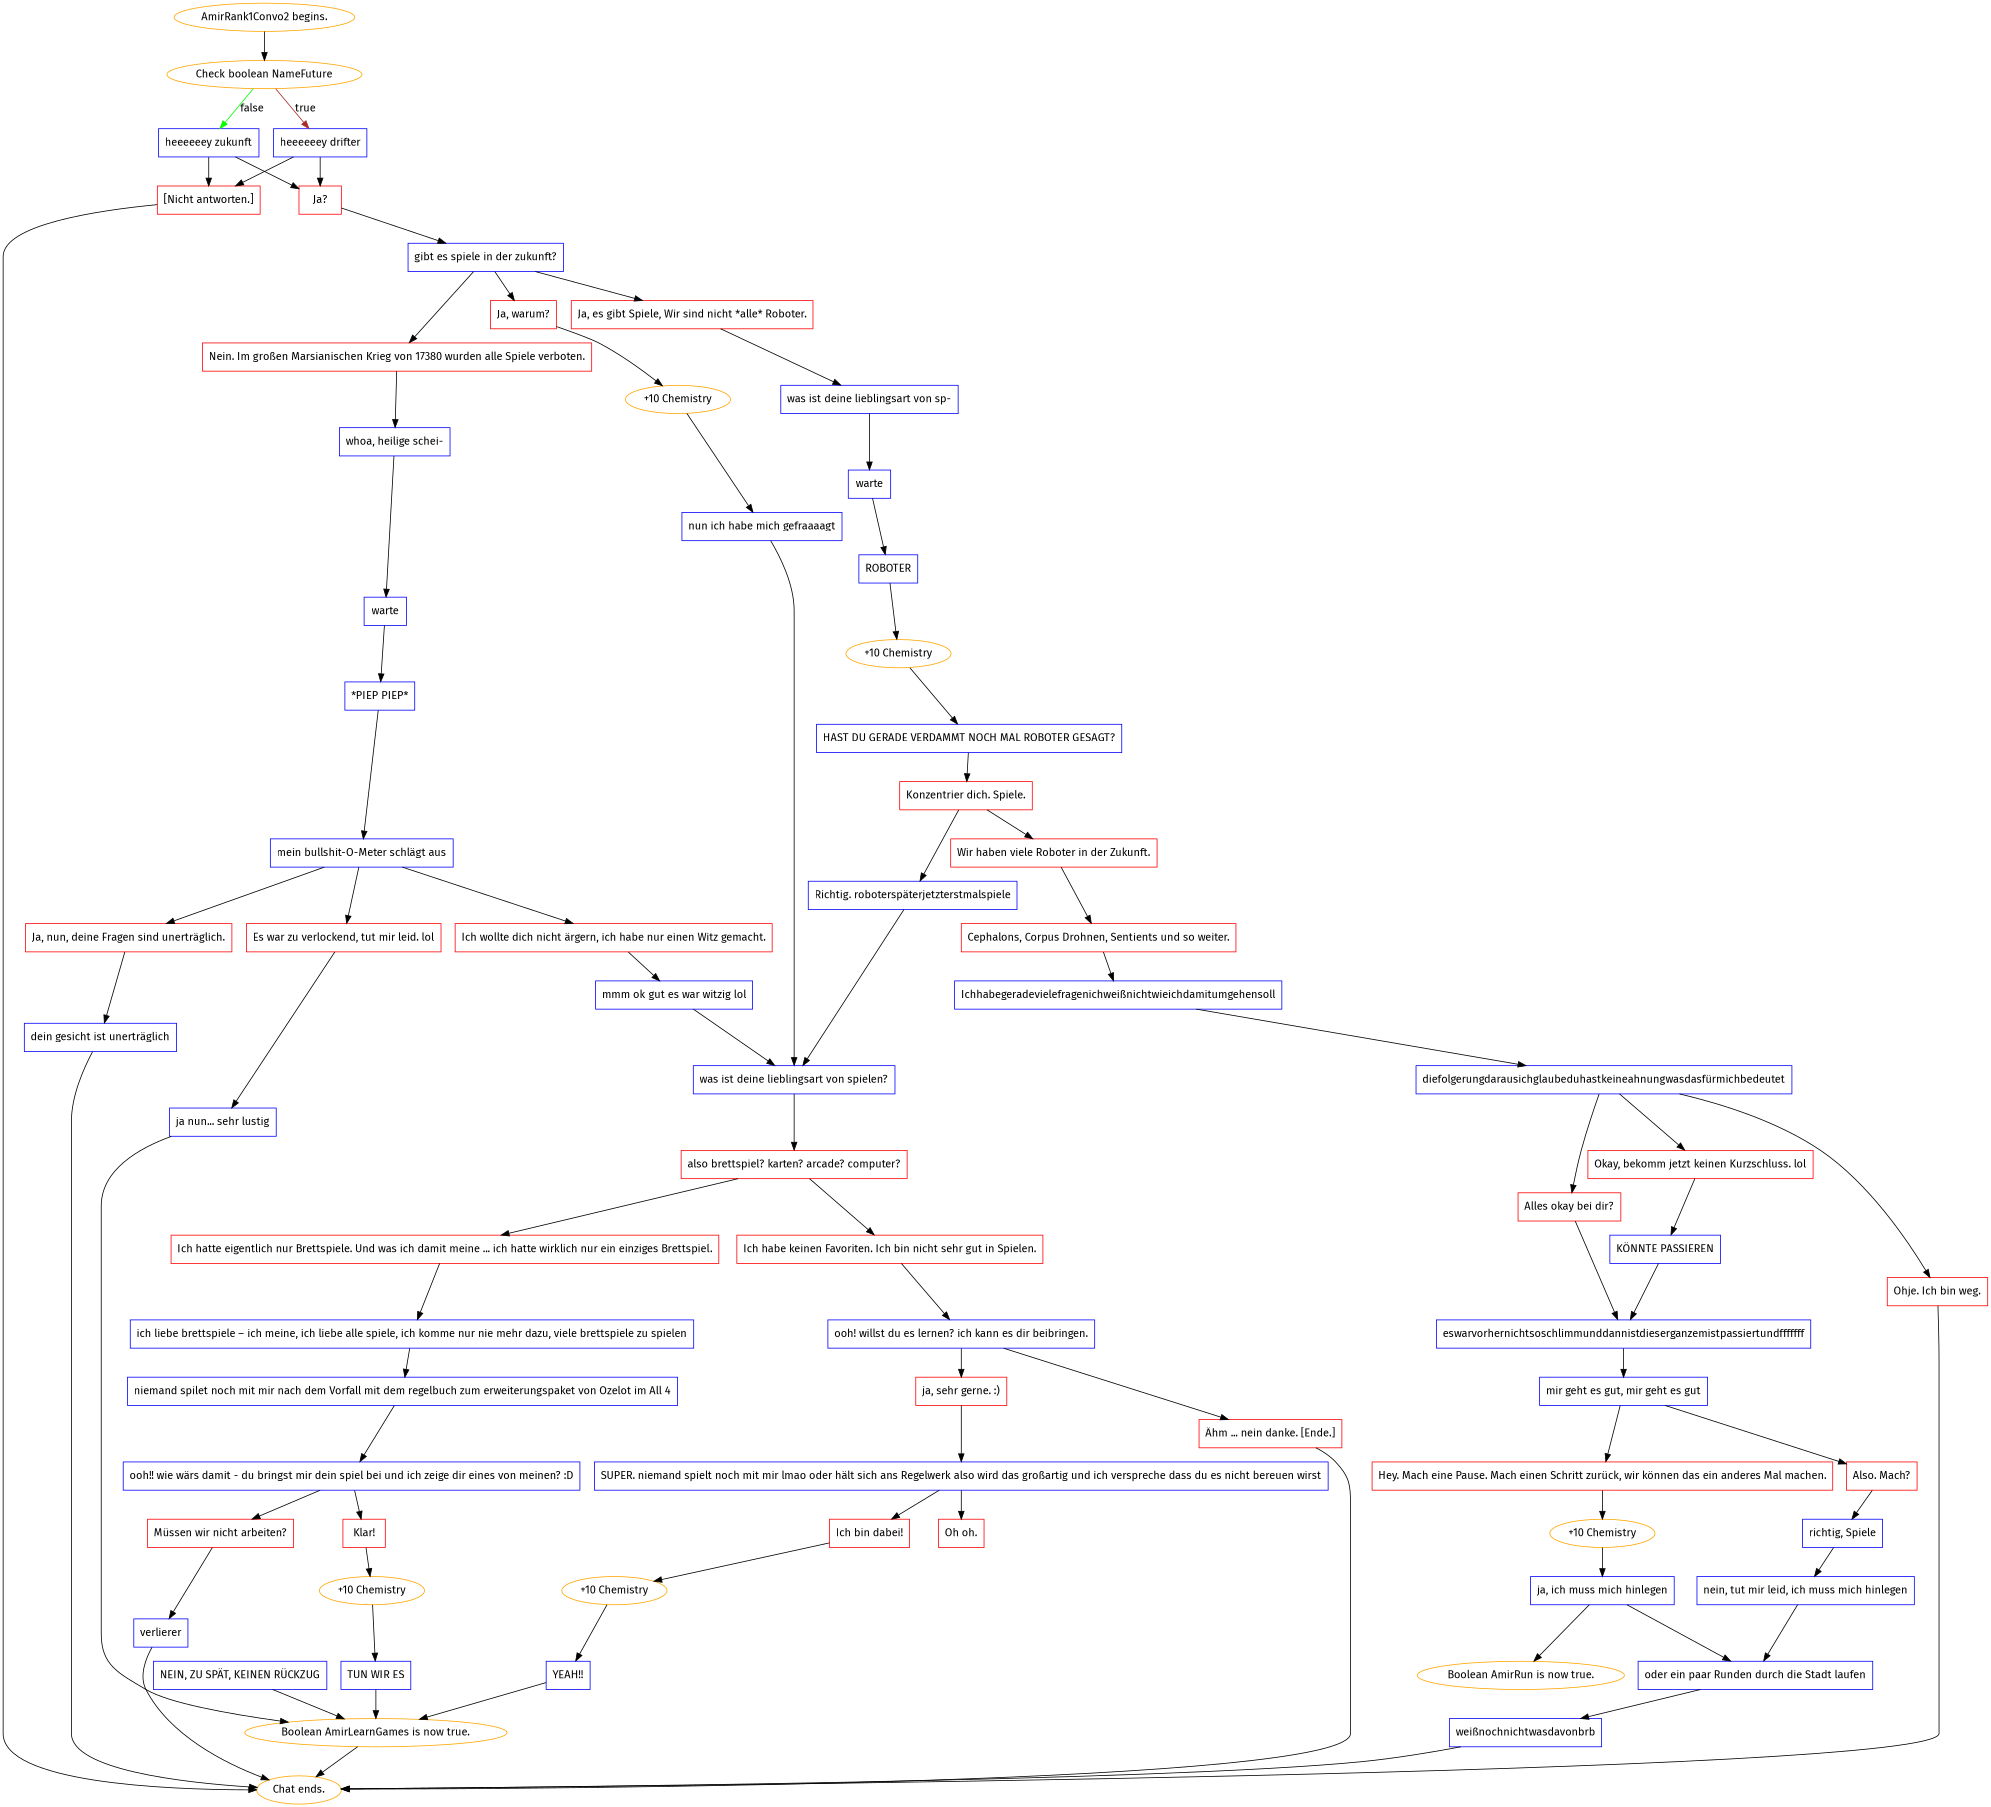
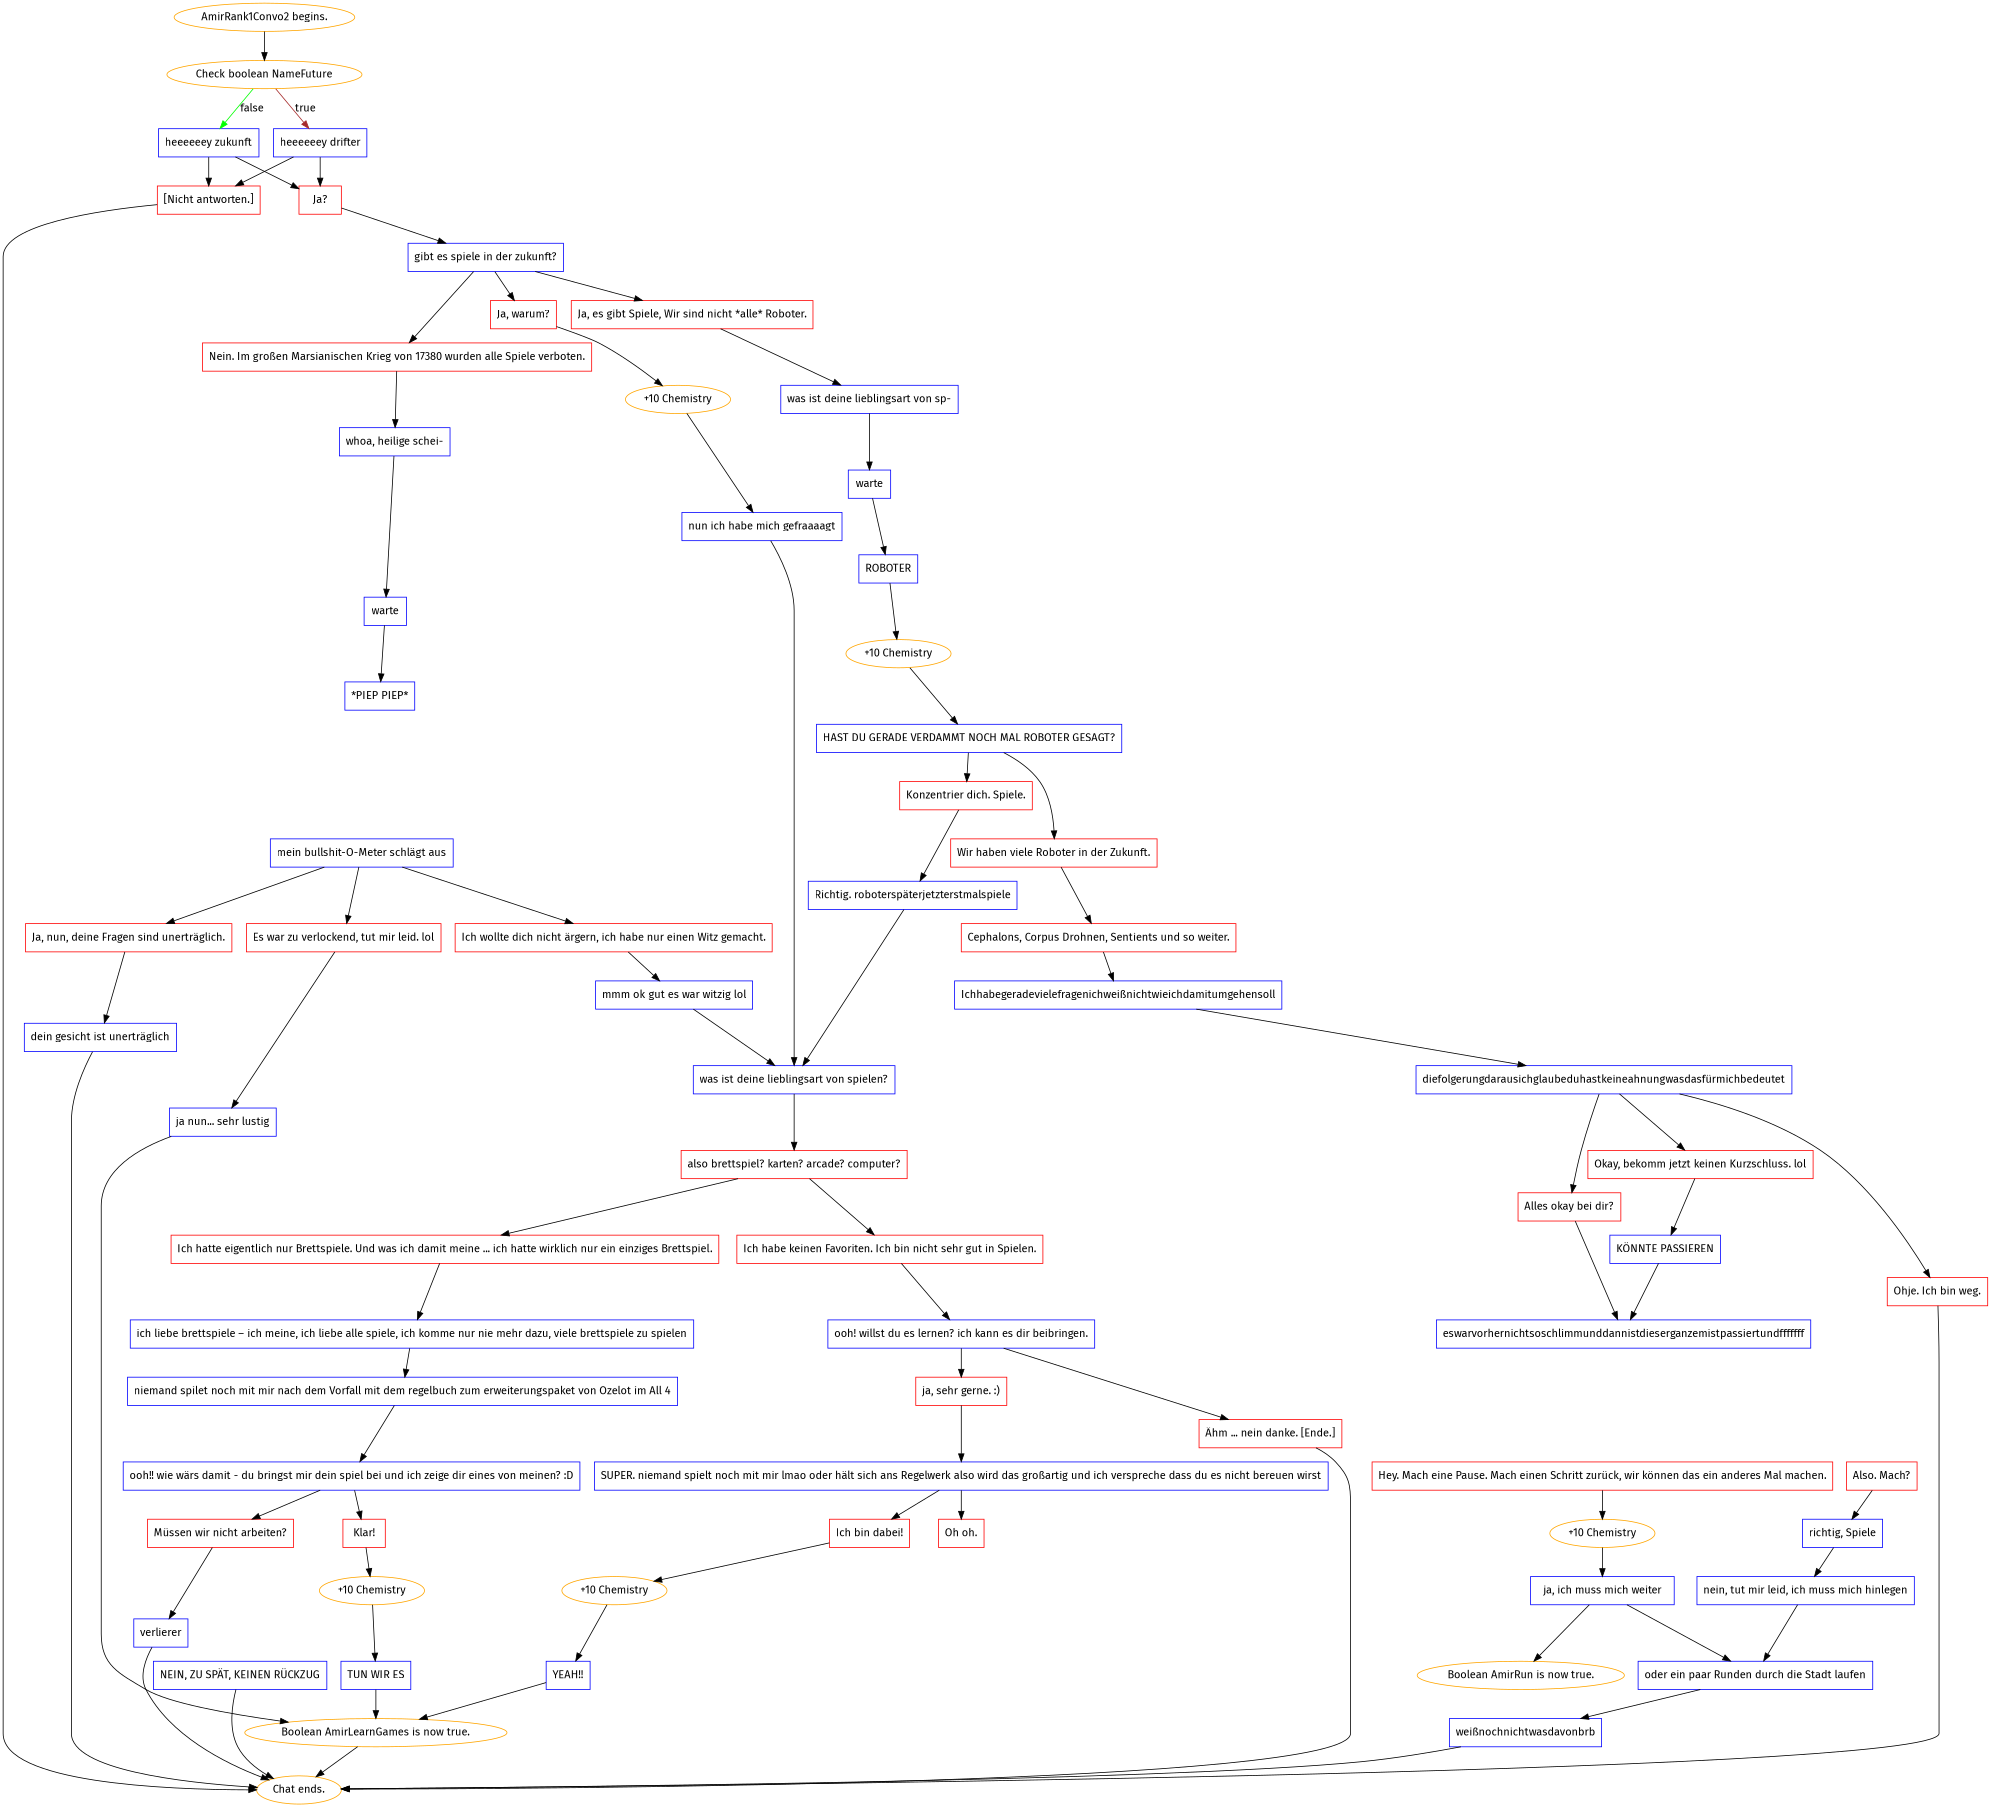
  digraph {
    fontname="Fira Sans"
    node [color=blue fontname="Fira Sans" shape=box]
    edge [fontname="Fira Sans"]
    "AmirRank1Convo2 begins." [color=orange shape=""]
    n2 [color=orange label="Check boolean NameFuture" shape=""]
    n3 [label="heeeeeey zukunft"]
    n4 [label="heeeeeey drifter"]
    n5 [color=red label="Ja?"]
    n6 [color=red label="[Nicht antworten.]"]
    n7 [label="gibt es spiele in der zukunft?"]
    "Chat ends." [color=orange shape=""]
    n9 [color=red label="Nein. Im großen Marsianischen Krieg von 17380 wurden alle Spiele verboten."]
    n10 [color=red label="Ja, warum?"]
    n11 [color=red label="Ja, es gibt Spiele, Wir sind nicht *alle* Roboter."]
    n12 [label="whoa, heilige schei-"]
    n13 [color=orange label="+10 Chemistry" shape=""]
    n14 [label="was ist deine lieblingsart von sp-"]
    n15 [label=warte]
    n16 [label="nun ich habe mich gefraaaagt"]
    n17 [label=warte]
    n18 [label="*PIEP PIEP*"]
    n19 [label="was ist deine lieblingsart von spielen?"]
    n20 [label=ROBOTER]
    n21 [label="mein bullshit-O-Meter schlägt aus"]
    n22 [color=red label="also brettspiel? karten? arcade? computer?"]
    n23 [color=orange label="+10 Chemistry" shape=""]
    n24 [color=red label="Ja, nun, deine Fragen sind unerträglich."]
    n25 [color=red label="Es war zu verlockend, tut mir leid. lol"]
    n26 [color=red label="Ich wollte dich nicht ärgern, ich habe nur einen Witz gemacht."]
    n27 [color=red label="Ich hatte eigentlich nur Brettspiele. Und was ich damit meine ... ich hatte wirklich nur ein einziges Brettspiel."]
    n28 [color=red label="Ich habe keinen Favoriten. Ich bin nicht sehr gut in Spielen."]
    n29 [label="HAST DU GERADE VERDAMMT NOCH MAL ROBOTER GESAGT?"]
    n30 [label="dein gesicht ist unerträglich"]
    n31 [label="ja nun... sehr lustig"]
    n32 [label="mmm ok gut es war witzig lol"]
    n33 [label="ich liebe brettspiele – ich meine, ich liebe alle spiele, ich komme nur nie mehr dazu, viele brettspiele zu spielen"]
    n34 [label="ooh! willst du es lernen? ich kann es dir beibringen."]
    n35 [color=red label="Konzentrier dich. Spiele."]
    n36 [color=red label="Wir haben viele Roboter in der Zukunft."]
    n37 [color=orange label="Boolean AmirLearnGames is now true." shape=""]
    n38 [label="niemand spilet noch mit mir nach dem Vorfall mit dem regelbuch zum erweiterungspaket von Ozelot im All 4"]
    n39 [color=red label="ja, sehr gerne. :)"]
    n40 [color=red label="Ähm ... nein danke. [Ende.]"]
    n41 [label="Richtig. roboterspäterjetzterstmalspiele"]
    n42 [color=red label="Cephalons, Corpus Drohnen, Sentients und so weiter."]
    n43 [label="ooh!! wie wärs damit - du bringst mir dein spiel bei und ich zeige dir eines von meinen? :D"]
    n44 [label="SUPER. niemand spielt noch mit mir lmao oder hält sich ans Regelwerk also wird das großartig und ich verspreche dass du es nicht bereuen wirst"]
    n45 [label="Ichhabegeradevielefragenichweißnichtwieichdamitumgehensoll"]
    n46 [color=red label="Klar!"]
    n47 [color=red label="Müssen wir nicht arbeiten?"]
    n48 [color=red label="Oh oh."]
    n49 [color=red label="Ich bin dabei!"]
    n50 [label="diefolgerungdarausichglaubeduhastkeineahnungwasdasfürmichbedeutet"]
    n51 [color=orange label="+10 Chemistry" shape=""]
    n52 [label=verlierer]
    n53 [color=orange label="+10 Chemistry" shape=""]
    n54 [color=red label="Okay, bekomm jetzt keinen Kurzschluss. lol"]
    n55 [color=red label="Alles okay bei dir?"]
    n56 [color=red label="Ohje. Ich bin weg."]
    n57 [label="TUN WIR ES"]
    n58 [label="NEIN, ZU SPÄT, KEINEN RÜCKZUG"]
    n59 [label="YEAH!!"]
    n60 [label="KÖNNTE PASSIEREN"]
    n61 [label=eswarvorhernichtsoschlimmunddannistdieserganzemistpassiertundfffffff]
-   n62 [label="mir geht es gut, mir geht es gut"]
    n63 [color=red label="Also. Mach?"]
    n64 [color=red label="Hey. Mach eine Pause. Mach einen Schritt zurück, wir können das ein anderes Mal machen."]
    n65 [label="richtig, Spiele"]
    n66 [color=orange label="+10 Chemistry" shape=""]
    n67 [label="nein, tut mir leid, ich muss mich hinlegen"]
-   n68 [label="ja, ich muss mich hinlegen"]
+   n68 [label="ja, ich muss mich weiter"]
    n69 [label="oder ein paar Runden durch die Stadt laufen"]
    n70 [color=orange label="Boolean AmirRun is now true." shape=""]
    n71 [label="weißnochnichtwasdavonbrb"]
    "AmirRank1Convo2 begins." -> n2
    n2 -> n3 [color=green label=false]
    n2 -> n4 [color=brown label=true]
    n3 -> n5
    n3 -> n6
    n4 -> n5
    n4 -> n6
    n5 -> n7
    n6 -> "Chat ends."
    n7 -> n9
    n7 -> n10
    n7 -> n11
    n9 -> n12
    n10 -> n13
    n11 -> n14
    n12 -> n15
    n13 -> n16
    n14 -> n17
    n15 -> n18
    n16 -> n19
    n17 -> n20
-   n18 -> n21
    n19 -> n22
    n20 -> n23
    n21 -> n24
    n21 -> n25
    n21 -> n26
    n22 -> n27
    n22 -> n28
    n23 -> n29
    n24 -> n30
    n25 -> n31
    n26 -> n32
    n27 -> n33
    n28 -> n34
    n29 -> n35
-   n35 -> n36
+   n29 -> n36
    n30 -> "Chat ends."
    n31 -> n37
    n32 -> n19
    n33 -> n38
    n34 -> n39
    n34 -> n40
    n35 -> n41
    n36 -> n42
    n37 -> "Chat ends."
    n38 -> n43
    n39 -> n44
    n40 -> "Chat ends."
    n41 -> n19
    n42 -> n45
    n43 -> n46
    n43 -> n47
    n44 -> n48
    n44 -> n49
    n45 -> n50
    n46 -> n51
    n47 -> n52
    n49 -> n53
    n50 -> n54
    n50 -> n55
    n50 -> n56
    n51 -> n57
    n52 -> "Chat ends."
    n53 -> n59
    n54 -> n60
    n55 -> n61
    n56 -> "Chat ends."
    n57 -> n37
-   n58 -> n37
+   n58 -> "Chat ends."
    n59 -> n37
    n60 -> n61
-   n61 -> n62
-   n62 -> n63
-   n62 -> n64
    n63 -> n65
    n64 -> n66
    n65 -> n67
    n66 -> n68
    n67 -> n69
    n68 -> n69
    n68 -> n70
    n69 -> n71
    n71 -> "Chat ends."
  }
